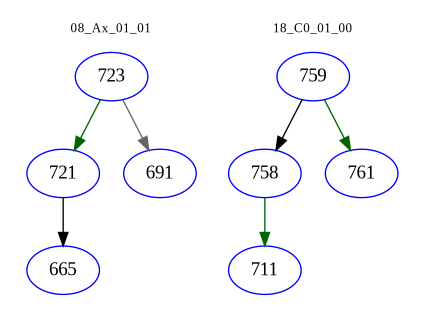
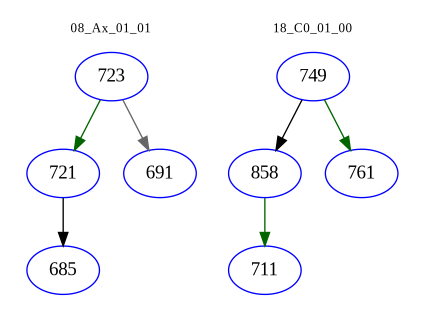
  digraph {
    fontname="Liberation Serif"
    node [color=blue fontname="Liberation Serif"]
    edge [color=darkgreen fontname="Liberation Serif"]
    n1 [label=723]
    n2 [label=721]
    n3 [label=691]
-   n4 [label=665]
-   n5 [label=759]
-   n6 [label=758]
+   n4 [label=685]
+   n5 [label=749]
+   n6 [label=858]
    n7 [label=761]
    n8 [label=711]
    subgraph cluster_1 {
      color=white
      fontsize=10
      label="08_Ax_01_01"
      n1
      n2
      n3
      n4
    }
    subgraph cluster_2 {
      color=white
      fontsize=10
      label="18_C0_01_00"
      n5
      n6
      n7
      n8
    }
    n1 -> n2
    n1 -> n3 [color=gray40]
    n2 -> n4 [color=black]
    n5 -> n6 [color=black]
    n5 -> n7
    n6 -> n8
  }
